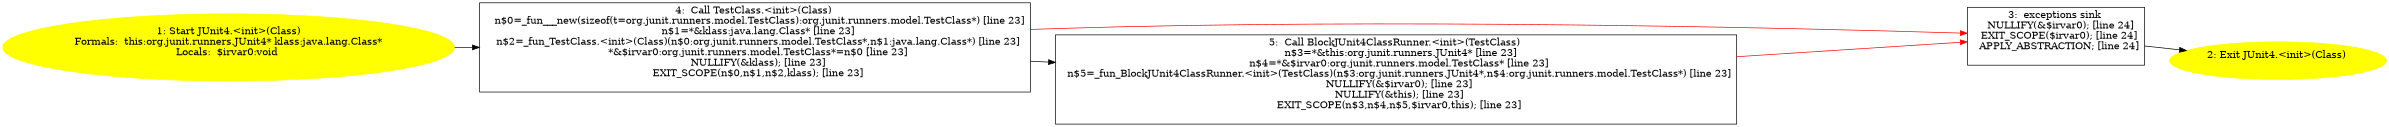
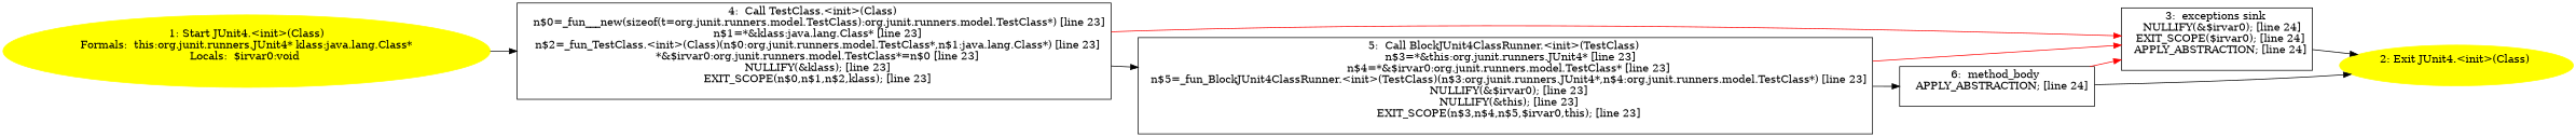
  digraph {
    rankdir=LR
    node [shape=box]
    n1 [color=yellow label="1: Start JUnit4.<init>(Class)\nFormals:  this:org.junit.runners.JUnit4* klass:java.lang.Class*\nLocals:  $irvar0:void \n  " style=filled shape=""]
    n2 [label="4:  Call TestClass.<init>(Class) \n   n$0=_fun___new(sizeof(t=org.junit.runners.model.TestClass):org.junit.runners.model.TestClass*) [line 23]\n  n$1=*&klass:java.lang.Class* [line 23]\n  n$2=_fun_TestClass.<init>(Class)(n$0:org.junit.runners.model.TestClass*,n$1:java.lang.Class*) [line 23]\n  *&$irvar0:org.junit.runners.model.TestClass*=n$0 [line 23]\n  NULLIFY(&klass); [line 23]\n  EXIT_SCOPE(n$0,n$1,n$2,klass); [line 23]\n "]
    n3 [label="3:  exceptions sink \n   NULLIFY(&$irvar0); [line 24]\n  EXIT_SCOPE($irvar0); [line 24]\n  APPLY_ABSTRACTION; [line 24]\n "]
    n4 [label="5:  Call BlockJUnit4ClassRunner.<init>(TestClass) \n   n$3=*&this:org.junit.runners.JUnit4* [line 23]\n  n$4=*&$irvar0:org.junit.runners.model.TestClass* [line 23]\n  n$5=_fun_BlockJUnit4ClassRunner.<init>(TestClass)(n$3:org.junit.runners.JUnit4*,n$4:org.junit.runners.model.TestClass*) [line 23]\n  NULLIFY(&$irvar0); [line 23]\n  NULLIFY(&this); [line 23]\n  EXIT_SCOPE(n$3,n$4,n$5,$irvar0,this); [line 23]\n "]
    n5 [color=yellow label="2: Exit JUnit4.<init>(Class) \n  " style=filled shape=""]
+   n6 [label="6:  method_body \n   APPLY_ABSTRACTION; [line 24]\n "]
    n1 -> n2
    n2 -> n3 [color=red]
    n2 -> n4
    n3 -> n5
    n4 -> n3 [color=red]
+   n4 -> n6
+   n6 -> n3 [color=red]
+   n6 -> n5
  }
